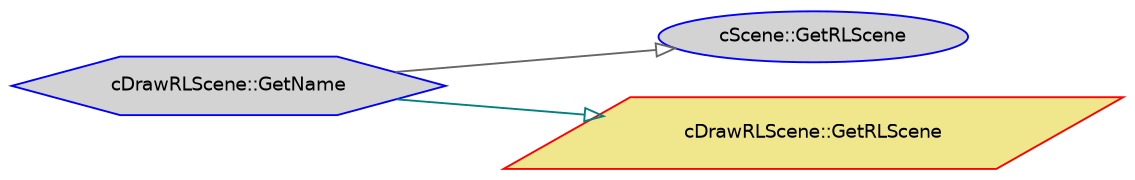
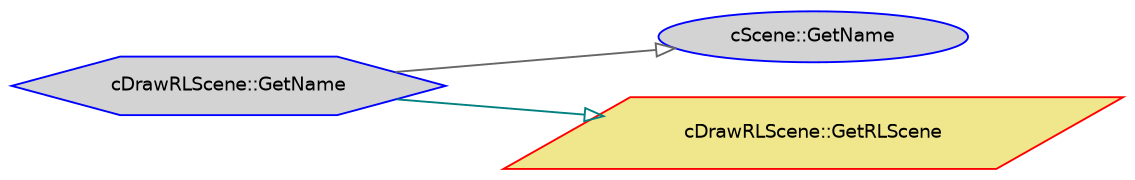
  digraph {
    rankdir=LR
    node [color=blue fillcolor=lightgrey fontname=Helvetica fontsize=10 style=filled]
    edge [arrowhead=onormal fontname=Helvetica fontsize=10 labelfontname=Helvetica labelfontsize=10 style=solid]
    n1 [height=0.2 label="cDrawRLScene::GetName" shape=hexagon width=0.4]
-   n2 [height=0.2 label="cScene::GetRLScene" shape=ellipse width=0.4]
+   n2 [height=0.2 label="cScene::GetName" shape=ellipse width=0.4]
    n3 [color=red fillcolor=khaki height=0.2 label="cDrawRLScene::GetRLScene" shape=parallelogram width=0.4]
    n1 -> n2 [color=gray40]
    n1 -> n3 [color=teal]
  }
